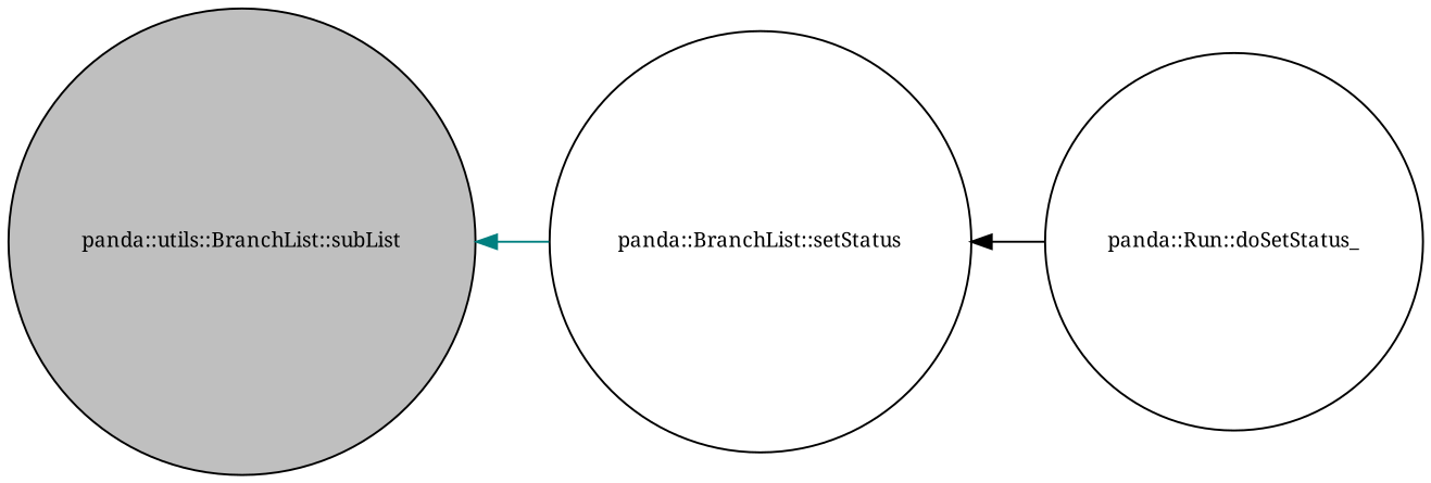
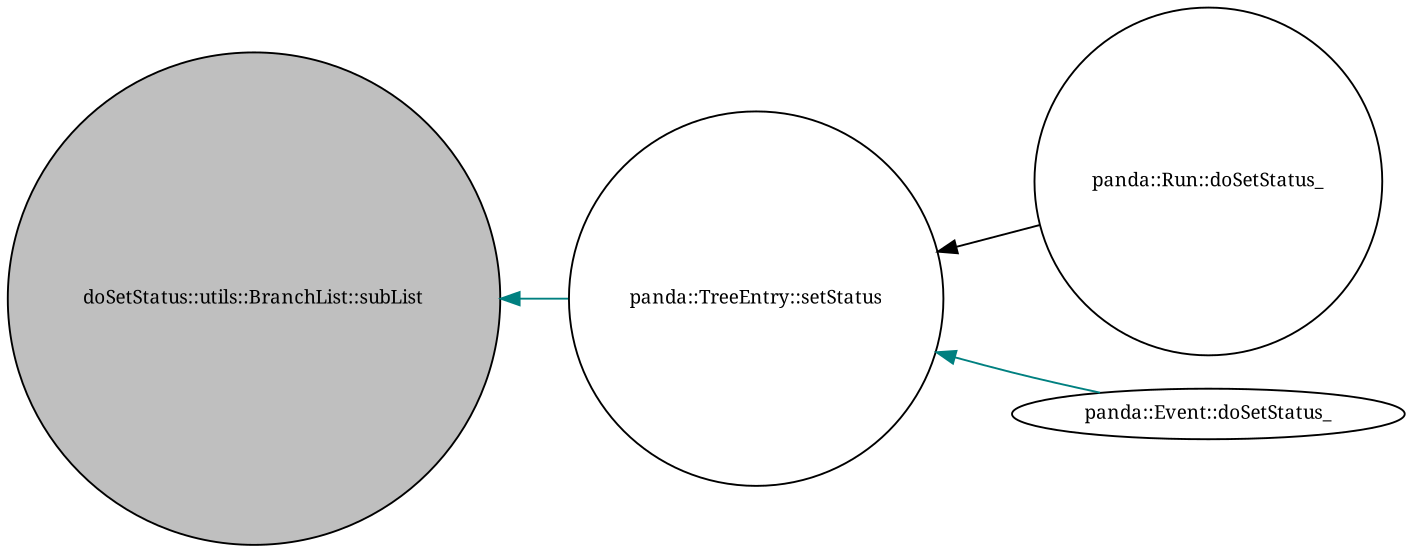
  digraph {
    fontname="Noto Serif"
    rankdir=LR
    node [color=black fillcolor=white fontname="Noto Serif" fontsize=10 shape=circle style=filled]
    edge [color=teal dir=back fontname="Noto Serif" fontsize=10 labelfontname=Helvetica labelfontsize=10 style=solid]
-   n1 [fillcolor=grey75 fontcolor=black height=0.2 label="panda::utils::BranchList::subList" width=0.4]
-   n2 [height=0.2 label="panda::BranchList::setStatus" width=0.4]
+   n1 [fillcolor=grey75 fontcolor=black height=0.2 label="doSetStatus::utils::BranchList::subList" width=0.4]
+   n2 [height=0.2 label="panda::TreeEntry::setStatus" width=0.4]
    n3 [height=0.2 label="panda::Run::doSetStatus_" width=0.4]
+   n4 [height=0.2 label="panda::Event::doSetStatus_" shape=ellipse width=0.4]
    n1 -> n2
    n2 -> n3 [color=black]
+   n2 -> n4
  }
